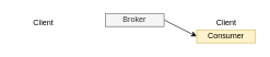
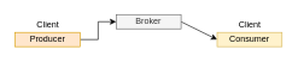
  <mxCell id="0" />
  <mxCell id="1" parent="0" />
+ <mxCell id="2" style="edgeStyle=orthogonalEdgeStyle;rounded=0;orthogonalLoop=1;jettySize=auto;html=1;exitX=1;exitY=0.5;exitDx=0;exitDy=0;entryX=0;entryY=0.5;entryDx=0;entryDy=0;" parent="1" source="3" target="5" edge="1"><mxGeometry relative="1" as="geometry" /></mxCell>
+ <mxCell id="3" value="Producer" style="rounded=0;whiteSpace=wrap;html=1;fillColor=#ffe6cc;strokeColor=#d79b00;" parent="1" vertex="1"><mxGeometry x="20" y="45" width="90" height="20" as="geometry" /></mxCell>
  <mxCell id="4" style="rounded=0;orthogonalLoop=1;jettySize=auto;html=1;exitX=1;exitY=0.5;exitDx=0;exitDy=0;entryX=0;entryY=0.5;entryDx=0;entryDy=0;" parent="1" source="5" target="6" edge="1"><mxGeometry relative="1" as="geometry" /></mxCell>
  <mxCell id="5" value="Broker" style="rounded=0;whiteSpace=wrap;html=1;fillColor=#f5f5f5;strokeColor=#666666;fontColor=#333333;" parent="1" vertex="1"><mxGeometry x="160" y="20" width="90" height="20" as="geometry" /></mxCell>
  <mxCell id="6" value="Consumer" style="rounded=0;whiteSpace=wrap;html=1;fillColor=#fff2cc;strokeColor=#d6b656;" parent="1" vertex="1"><mxGeometry x="300" y="45" width="90" height="20" as="geometry" /></mxCell>
  <mxCell id="7" value="Client" style="text;html=1;resizable=0;points=[];autosize=1;align=center;verticalAlign=top;spacingTop=-4;" vertex="1" parent="1"><mxGeometry x="40" y="25" width="50" height="20" as="geometry" /></mxCell>
  <mxCell id="8" value="Client" style="text;html=1;resizable=0;points=[];autosize=1;align=center;verticalAlign=top;spacingTop=-4;" vertex="1" parent="1"><mxGeometry x="320.033" y="25" width="50" height="20" as="geometry" /></mxCell>
